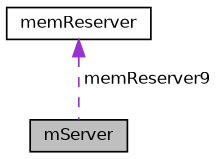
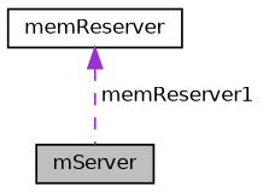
  digraph {
    node [color=black fontname=Helvetica fontsize=10 shape=record style=filled]
    n1 [fillcolor=grey75 fontcolor=black height=0.2 label=mServer width=0.4]
    n2 [fillcolor=white height=0.2 label=memReserver width=0.4]
-   n2 -> n1 [color=darkorchid3 dir=back fontname=Helvetica fontsize=10 label=" memReserver9" labelfontname=Helvetica labelfontsize=10 style=dashed]
+   n2 -> n1 [color=darkorchid3 dir=back fontname=Helvetica fontsize=10 label=" memReserver1" labelfontname=Helvetica labelfontsize=10 style=dashed]
  }
